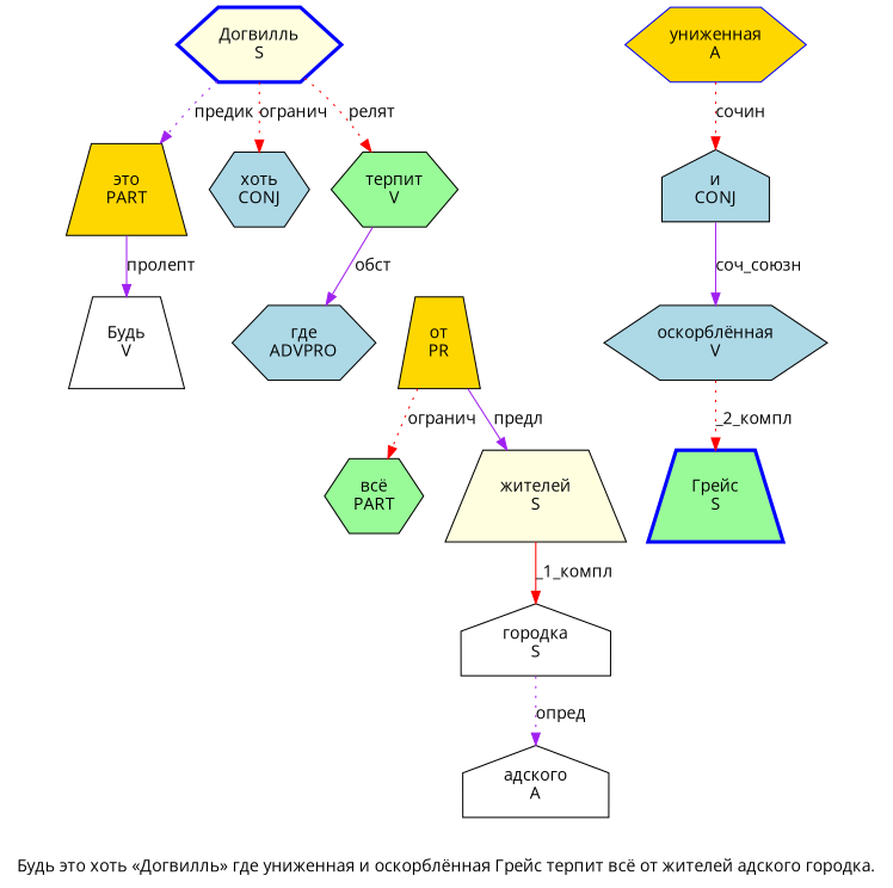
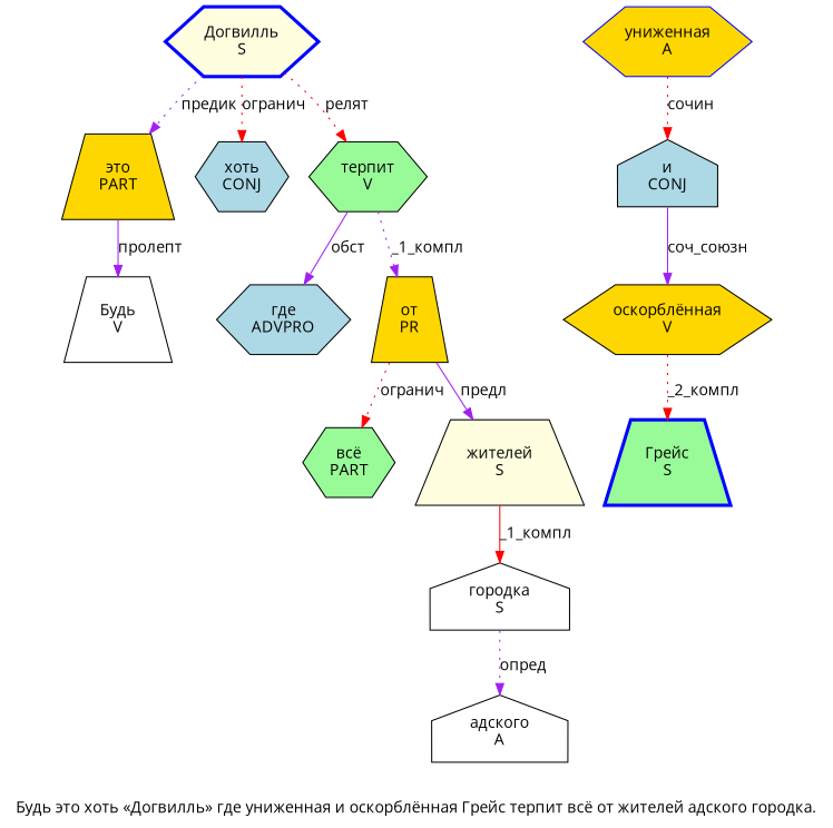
  digraph {
    fontname="Open Sans"
    label="Будь это хоть «Догвилль» где униженная и оскорблённая Грейс терпит всё от жителей адского городка."
    node [fillcolor=gold fontname="Open Sans" penwidth=1 shape=hexagon style=filled]
    edge [color=purple fontname="Open Sans" style=dotted]
    n1 [fillcolor=white label="Будь\nV" shape=trapezium]
    n2 [label="это\nPART" shape=trapezium]
    n3 [fillcolor=lightblue label="хоть\nCONJ"]
    n4 [color=blue fillcolor=lightyellow label="Догвилль\nS" penwidth=3]
    n5 [fillcolor=palegreen label="терпит\nV"]
    n6 [fillcolor=lightblue label="где\nADVPRO"]
    n7 [label="от\nPR" shape=trapezium]
    n8 [color=blue label="униженная\nA"]
    n9 [fillcolor=lightblue label="и\nCONJ" shape=house]
-   n10 [fillcolor=lightblue label="оскорблённая\nV"]
+   n10 [label="оскорблённая\nV"]
    n11 [color=blue fillcolor=palegreen label="Грейс\nS" penwidth=3 shape=trapezium]
    n12 [fillcolor=palegreen label="всё\nPART"]
    n13 [fillcolor=lightyellow label="жителей\nS" shape=trapezium]
    n14 [fillcolor=white label="городка\nS" shape=house]
    n15 [fillcolor=white label="адского\nA" shape=house]
    n2 -> n1 [label="пролепт" style=solid]
    n4 -> n2 [label="предик"]
    n4 -> n3 [color=red label="огранич"]
    n4 -> n5 [color=red label="релят"]
    n5 -> n6 [label="обст" style=solid]
+   n5 -> n7 [label="_1_компл"]
    n7 -> n12 [color=red label="огранич"]
    n7 -> n13 [label="предл" style=solid]
    n8 -> n9 [color=red label="сочин"]
    n9 -> n10 [label="соч_союзн" style=solid]
    n10 -> n11 [color=red label="_2_компл"]
    n13 -> n14 [color=red label="_1_компл" style=solid]
    n14 -> n15 [label="опред"]
  }
